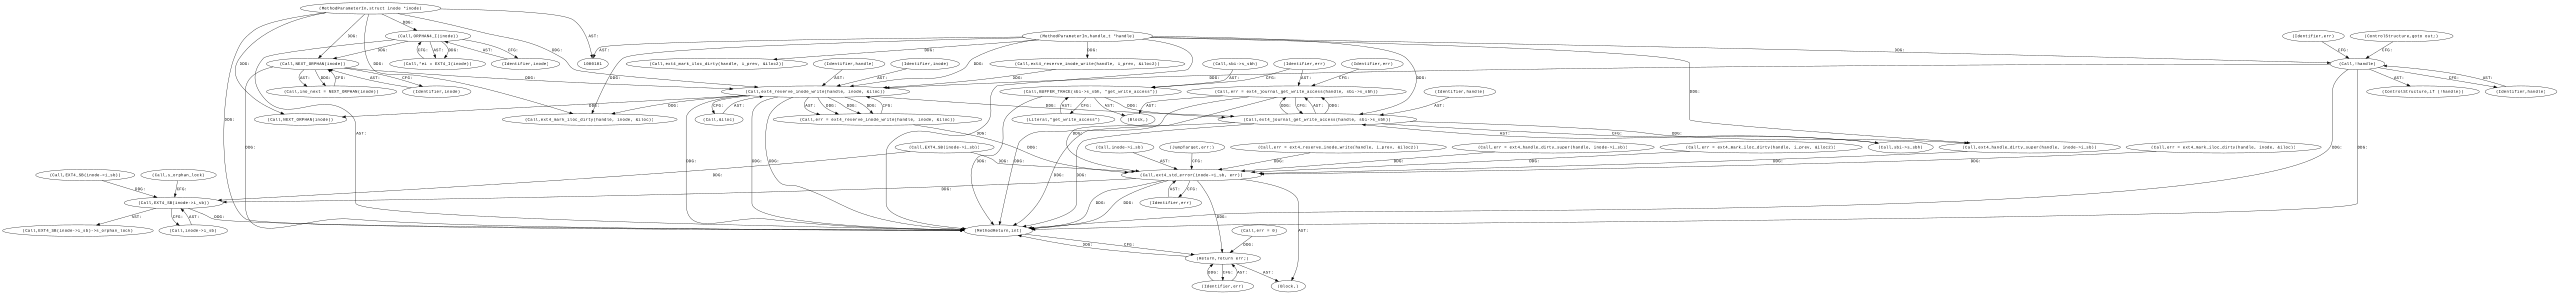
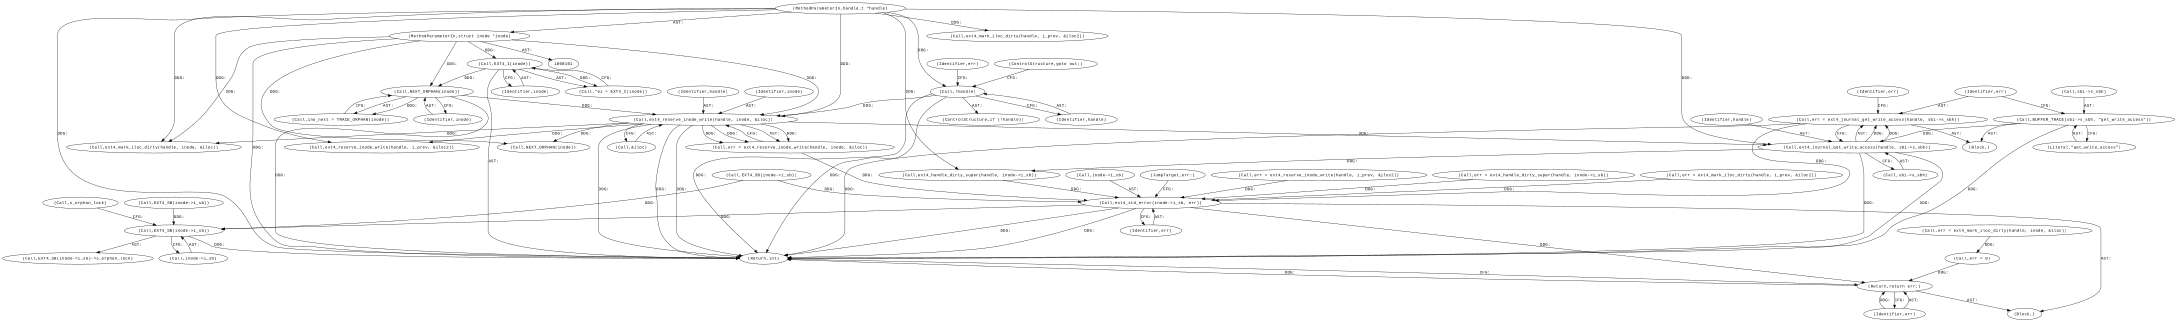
  digraph {
    fontname="Liberation Mono"
    node [fontname="Liberation Mono"]
    edge [fontname="Liberation Mono"]
    n1 [label="(Call,err = ext4_journal_get_write_access(handle, sbi->s_sbh))"]
    n2 [label="(Call,ext4_journal_get_write_access(handle, sbi->s_sbh))"]
    n3 [label="(Call,ext4_std_error(inode->i_sb, err))"]
    n4 [label="(Block,)"]
-   n5 [label="(MethodReturn,int)"]
+   n5 [label="(Return,int)"]
    n6 [label="(Call,sbi->s_sbh)"]
    n7 [label="(Call,ext4_handle_dirty_super(handle, inode->i_sb))"]
    n8 [label="(Call,EXT4_SB(inode->i_sb))"]
    n9 [label="(Return,return err;)"]
    n10 [label="(Block,)"]
    n11 [label="(Identifier,err)"]
    n12 [label="(Call,ext4_reserve_inode_write(handle, inode, &iloc))"]
    n13 [label="(Call,ext4_mark_iloc_dirty(handle, inode, &iloc))"]
    n14 [label="(Call,ext4_reserve_inode_write(handle, i_prev, &iloc2))"]
    n15 [label="(Call,NEXT_ORPHAN(inode))"]
    n16 [label="(Call,err = ext4_reserve_inode_write(handle, inode, &iloc))"]
    n17 [label="(Call,&iloc)"]
    n18 [label="(Call,!handle)"]
    n19 [label="(ControlStructure,if (!handle))"]
    n20 [label="(Identifier,handle)"]
    n21 [label="(MethodParameterIn,handle_t *handle)"]
    n22 [label="(Call,ext4_mark_iloc_dirty(handle, i_prev, &iloc2))"]
    1000101
    n24 [label="(Call,NEXT_ORPHAN(inode))"]
-   n25 [label="(Call,ino_next = NEXT_ORPHAN(inode))"]
+   n25 [label="(Call,ino_next = TRACE_ORPHAN(inode))"]
    n26 [label="(Identifier,inode)"]
-   n27 [label="(Call,ORPHAN4_I(inode))"]
+   n27 [label="(Call,EXT4_I(inode))"]
    n28 [label="(Identifier,inode)"]
    n29 [label="(Call,*ei = EXT4_I(inode))"]
    n30 [label="(MethodParameterIn,struct inode *inode)"]
    n31 [label="(Call,BUFFER_TRACE(sbi->s_sbh, \"get_write_access\"))"]
    n32 [label="(Literal,\"get_write_access\")"]
    n33 [label="(Call,inode->i_sb)"]
    n34 [label="(Call,EXT4_SB(inode->i_sb)->s_orphan_lock)"]
    n35 [label="(Identifier,err)"]
    n36 [label="(Call,s_orphan_lock)"]
    n37 [label="(Call,err = ext4_mark_iloc_dirty(handle, inode, &iloc))"]
    n38 [label="(Call,inode->i_sb)"]
    n39 [label="(JumpTarget,err:)"]
    n40 [label="(Identifier,err)"]
    n41 [label="(Identifier,err)"]
    n42 [label="(Identifier,handle)"]
    n43 [label="(Call,err = 0)"]
    n44 [label="(Identifier,inode)"]
    n45 [label="(ControlStructure,goto out;)"]
    n46 [label="(Call,err = ext4_reserve_inode_write(handle, i_prev, &iloc2))"]
    n47 [label="(Call,EXT4_SB(inode->i_sb))"]
    n48 [label="(Identifier,err)"]
    n49 [label="(Call,err = ext4_handle_dirty_super(handle, inode->i_sb))"]
    n50 [label="(Call,err = ext4_mark_iloc_dirty(handle, i_prev, &iloc2))"]
    n51 [label="(Identifier,handle)"]
    n52 [label="(Call,EXT4_SB(inode->i_sb))"]
    n53 [label="(Call,sbi->s_sbh)"]
    n1 -> n2 [label="CFG: "]
    n1 -> n3 [label="DDG: "]
    n1 -> n4 [label="AST: "]
    n1 -> n5 [label="DDG: "]
    n2 -> n1 [label="AST: "]
    n2 -> n1 [label="DDG: "]
    n2 -> n1 [label="DDG: "]
    n2 -> n5 [label="DDG: "]
    n2 -> n5 [label="DDG: "]
    n2 -> n6 [label="CFG: "]
    n2 -> n7 [label="DDG: "]
    n3 -> n5 [label="DDG: "]
    n3 -> n5 [label="DDG: "]
    n3 -> n8 [label="DDG: "]
    n3 -> n9 [label="DDG: "]
    n3 -> n10 [label="AST: "]
    n3 -> n11 [label="CFG: "]
    n5 -> n9 [label="CFG: "]
    n6 -> n2 [label="AST: "]
    n7 -> n3 [label="DDG: "]
    n8 -> n5 [label="DDG: "]
    n8 -> n33 [label="CFG: "]
    n8 -> n34 [label="AST: "]
    n9 -> n5 [label="DDG: "]
    n9 -> n10 [label="AST: "]
    n9 -> n35 [label="CFG: "]
    n11 -> n3 [label="AST: "]
    n12 -> n2 [label="DDG: "]
    n12 -> n5 [label="DDG: "]
    n12 -> n5 [label="DDG: "]
    n12 -> n5 [label="DDG: "]
    n12 -> n13 [label="DDG: "]
-   n14 -> n12 [label="DDG: "]
+   n12 -> n14 [label="DDG: "]
    n12 -> n15 [label="DDG: "]
    n12 -> n16 [label="AST: "]
    n12 -> n16 [label="DDG: "]
    n12 -> n16 [label="DDG: "]
    n12 -> n16 [label="DDG: "]
    n12 -> n17 [label="CFG: "]
    n16 -> n3 [label="DDG: "]
    n16 -> n12 [label="CFG: "]
    n17 -> n12 [label="AST: "]
    n18 -> n5 [label="DDG: "]
    n18 -> n5 [label="DDG: "]
    n18 -> n12 [label="DDG: "]
    n18 -> n19 [label="AST: "]
    n18 -> n20 [label="CFG: "]
    n20 -> n18 [label="AST: "]
    n21 -> n2 [label="DDG: "]
    n21 -> n5 [label="DDG: "]
    n21 -> n7 [label="DDG: "]
    n21 -> n12 [label="DDG: "]
    n21 -> n13 [label="DDG: "]
    n21 -> n14 [label="DDG: "]
    n21 -> n18 [label="DDG: "]
    n21 -> n22 [label="DDG: "]
-   n21 -> 1000101 [label="AST: "]
+   n21 -> n30 [label="AST: "]
    n24 -> n5 [label="DDG: "]
    n24 -> n12 [label="DDG: "]
    n24 -> n25 [label="AST: "]
    n24 -> n25 [label="DDG: "]
    n24 -> n26 [label="CFG: "]
    n25 -> n24 [label="CFG: "]
    n26 -> n24 [label="AST: "]
    n27 -> n5 [label="AST: "]
    n27 -> n24 [label="DDG: "]
    n27 -> n28 [label="CFG: "]
    n27 -> n29 [label="AST: "]
    n27 -> n29 [label="DDG: "]
    n28 -> n27 [label="AST: "]
    n29 -> n27 [label="CFG: "]
    n30 -> n5 [label="DDG: "]
    n30 -> n12 [label="DDG: "]
    n30 -> n13 [label="DDG: "]
    n30 -> n15 [label="DDG: "]
    n30 -> 1000101 [label="AST: "]
    n30 -> n24 [label="DDG: "]
    n30 -> n27 [label="DDG: "]
    n31 -> n2 [label="DDG: "]
    n31 -> n4 [label="AST: "]
    n31 -> n5 [label="DDG: "]
    n31 -> n32 [label="CFG: "]
    n32 -> n31 [label="AST: "]
    n33 -> n8 [label="AST: "]
    n35 -> n9 [label="AST: "]
    n35 -> n9 [label="DDG: "]
    n36 -> n8 [label="CFG: "]
-   n37 -> n3 [label="DDG: "]
+   n37 -> n43 [label="DDG: "]
    n38 -> n3 [label="AST: "]
    n39 -> n3 [label="CFG: "]
    n40 -> n1 [label="AST: "]
    n40 -> n31 [label="CFG: "]
    n41 -> n18 [label="CFG: "]
    n42 -> n12 [label="AST: "]
    n43 -> n9 [label="DDG: "]
    n44 -> n12 [label="AST: "]
    n45 -> n18 [label="CFG: "]
    n46 -> n3 [label="DDG: "]
    n47 -> n3 [label="DDG: "]
    n47 -> n8 [label="DDG: "]
    n48 -> n1 [label="CFG: "]
    n49 -> n3 [label="DDG: "]
    n50 -> n3 [label="DDG: "]
    n51 -> n2 [label="AST: "]
    n52 -> n8 [label="DDG: "]
    n53 -> n31 [label="AST: "]
  }
